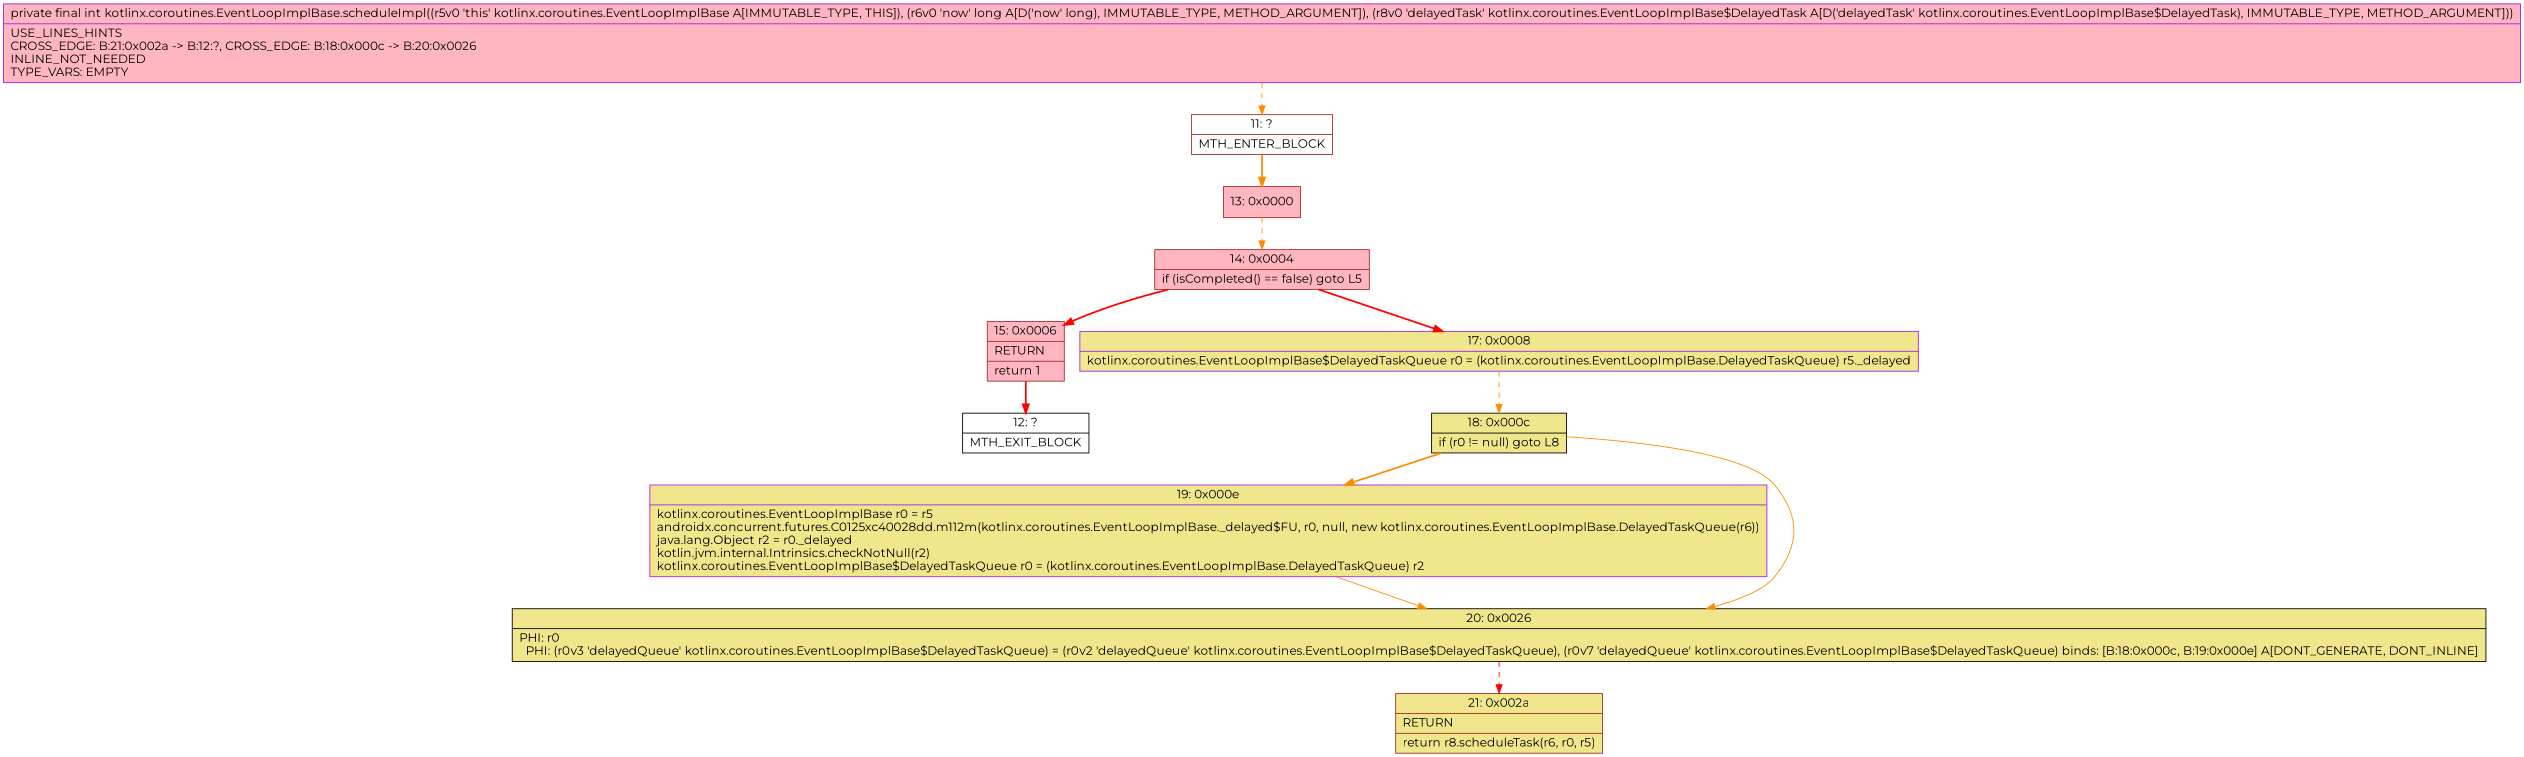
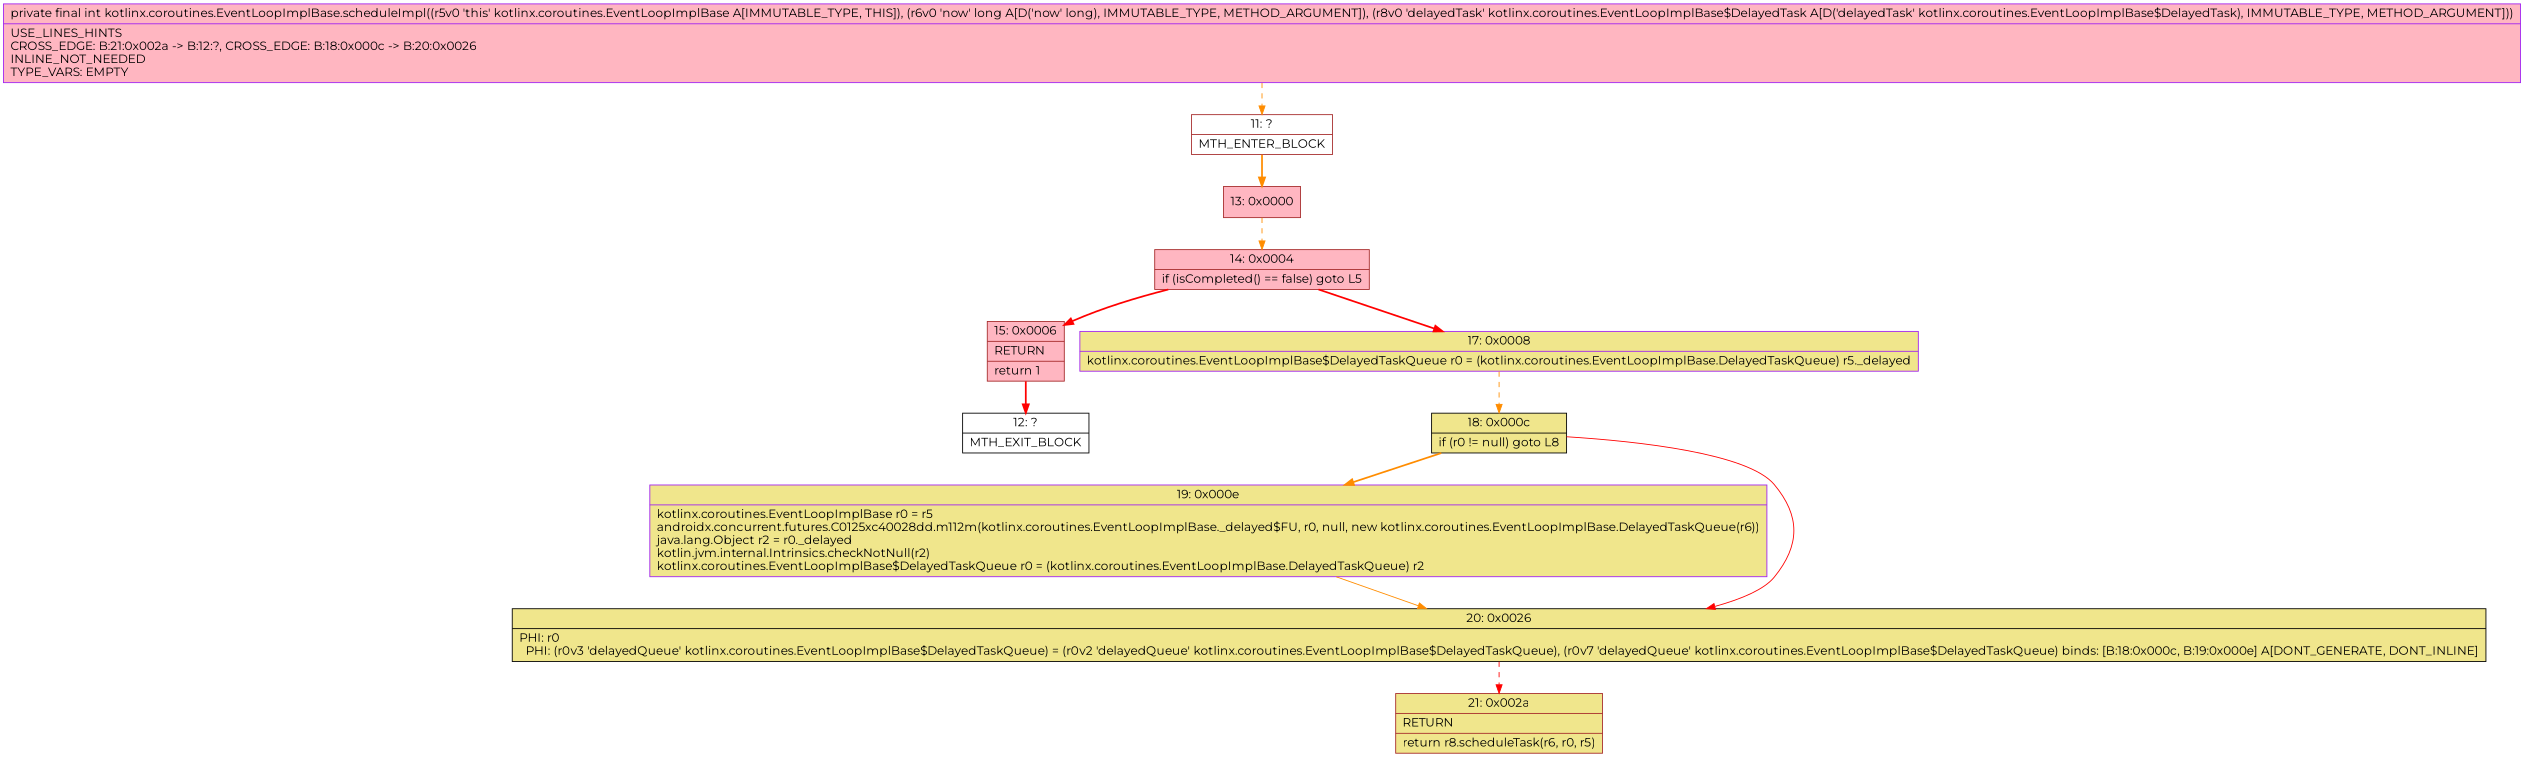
  digraph {
    fontname=Montserrat
    node [color=brown fillcolor=khaki fontname=Montserrat shape=record style=filled]
    edge [color=darkorange fontname=Montserrat style=bold]
    n1 [fillcolor=white label="{11\:\ ?|MTH_ENTER_BLOCK\l}"]
    n2 [fillcolor=lightpink label="{13\:\ 0x0000}"]
    n3 [fillcolor=lightpink label="{14\:\ 0x0004|if (isCompleted() == false) goto L5\l}"]
    n4 [fillcolor=lightpink label="{15\:\ 0x0006|RETURN\l|return 1\l}"]
    n5 [color=purple label="{17\:\ 0x0008|kotlinx.coroutines.EventLoopImplBase$DelayedTaskQueue r0 = (kotlinx.coroutines.EventLoopImplBase.DelayedTaskQueue) r5._delayed\l}"]
    n6 [color=black fillcolor=white label="{12\:\ ?|MTH_EXIT_BLOCK\l}"]
    n7 [color=black label="{18\:\ 0x000c|if (r0 != null) goto L8\l}"]
    n8 [color=purple label="{19\:\ 0x000e|kotlinx.coroutines.EventLoopImplBase r0 = r5\landroidx.concurrent.futures.C0125xc40028dd.m112m(kotlinx.coroutines.EventLoopImplBase._delayed$FU, r0, null, new kotlinx.coroutines.EventLoopImplBase.DelayedTaskQueue(r6))\ljava.lang.Object r2 = r0._delayed\lkotlin.jvm.internal.Intrinsics.checkNotNull(r2)\lkotlinx.coroutines.EventLoopImplBase$DelayedTaskQueue r0 = (kotlinx.coroutines.EventLoopImplBase.DelayedTaskQueue) r2\l}"]
    n9 [color=black label="{20\:\ 0x0026|PHI: r0 \l  PHI: (r0v3 'delayedQueue' kotlinx.coroutines.EventLoopImplBase$DelayedTaskQueue) = (r0v2 'delayedQueue' kotlinx.coroutines.EventLoopImplBase$DelayedTaskQueue), (r0v7 'delayedQueue' kotlinx.coroutines.EventLoopImplBase$DelayedTaskQueue) binds: [B:18:0x000c, B:19:0x000e] A[DONT_GENERATE, DONT_INLINE]\l}"]
    n10 [label="{21\:\ 0x002a|RETURN\l|return r8.scheduleTask(r6, r0, r5)\l}"]
    n11 [color=purple fillcolor=lightpink label="{private final int kotlinx.coroutines.EventLoopImplBase.scheduleImpl((r5v0 'this' kotlinx.coroutines.EventLoopImplBase A[IMMUTABLE_TYPE, THIS]), (r6v0 'now' long A[D('now' long), IMMUTABLE_TYPE, METHOD_ARGUMENT]), (r8v0 'delayedTask' kotlinx.coroutines.EventLoopImplBase$DelayedTask A[D('delayedTask' kotlinx.coroutines.EventLoopImplBase$DelayedTask), IMMUTABLE_TYPE, METHOD_ARGUMENT]))  | USE_LINES_HINTS\lCROSS_EDGE: B:21:0x002a \-\> B:12:?, CROSS_EDGE: B:18:0x000c \-\> B:20:0x0026\lINLINE_NOT_NEEDED\lTYPE_VARS: EMPTY\l}"]
    n1 -> n2
    n2 -> n3 [style=dashed]
    n3 -> n4 [color=red]
    n3 -> n5 [color=red]
    n4 -> n6 [color=red]
    n5 -> n7 [style=dashed]
    n7 -> n8
-   n7 -> n9 [style=solid]
+   n7 -> n9 [color=red style=solid]
    n8 -> n9 [style=solid]
    n9 -> n10 [color=red style=dashed]
    n11 -> n1 [style=dashed]
  }
